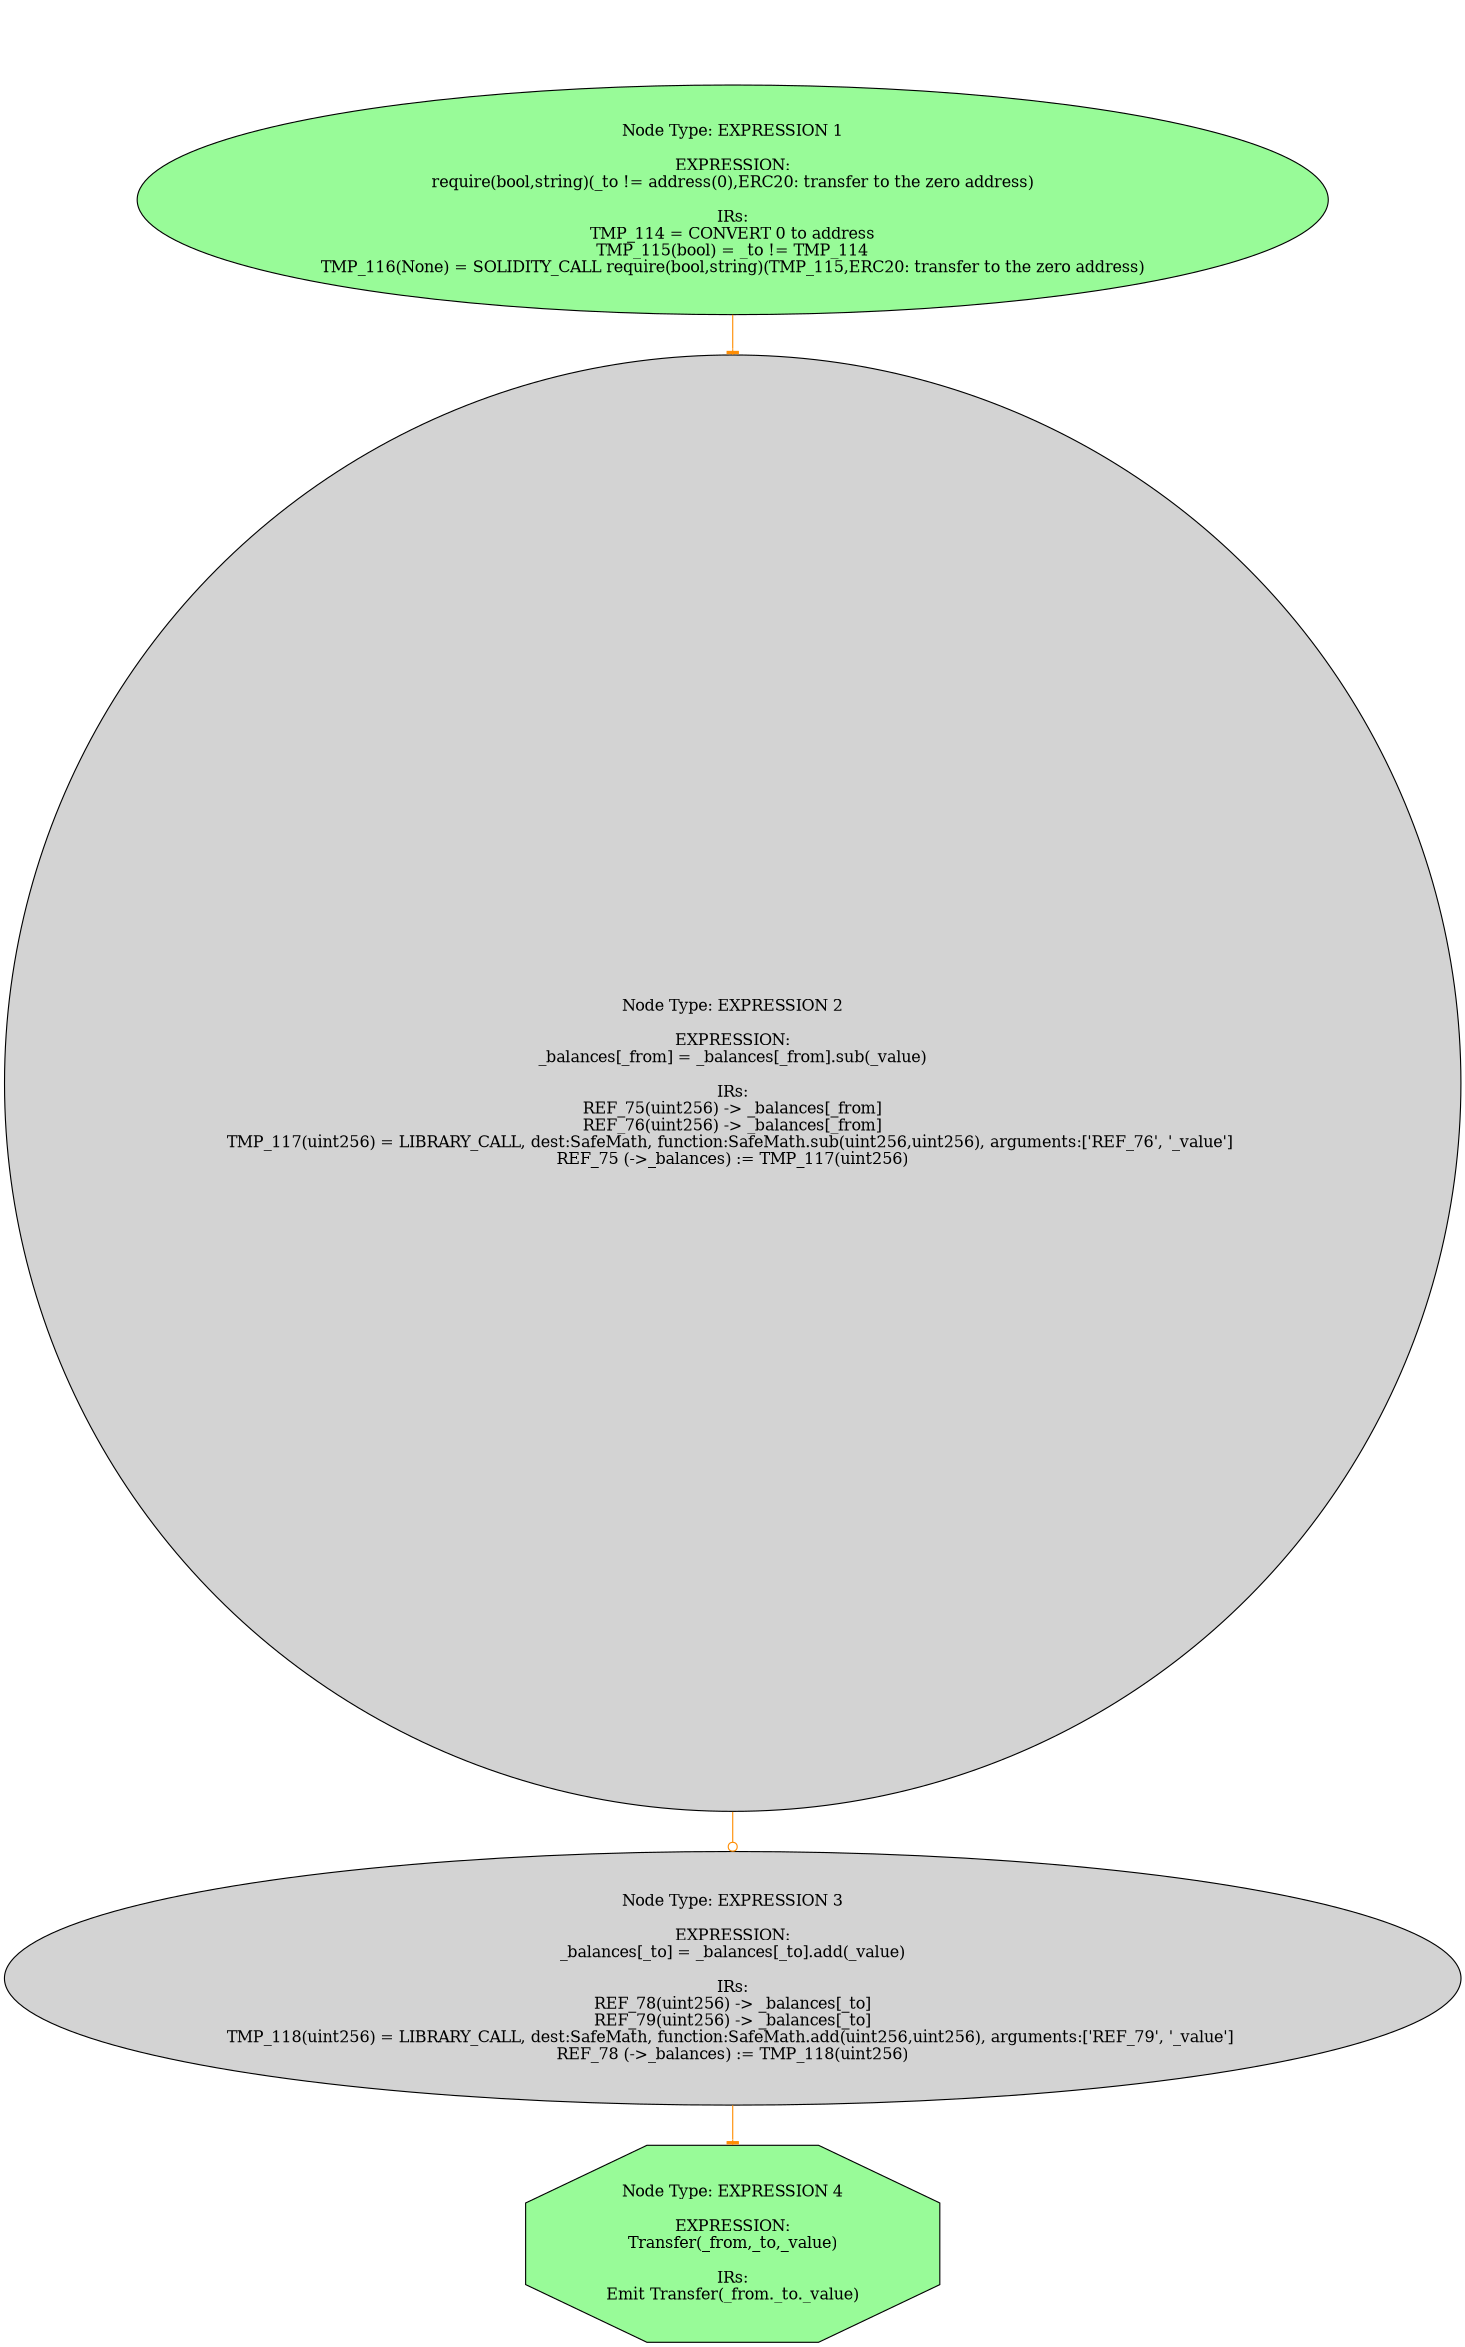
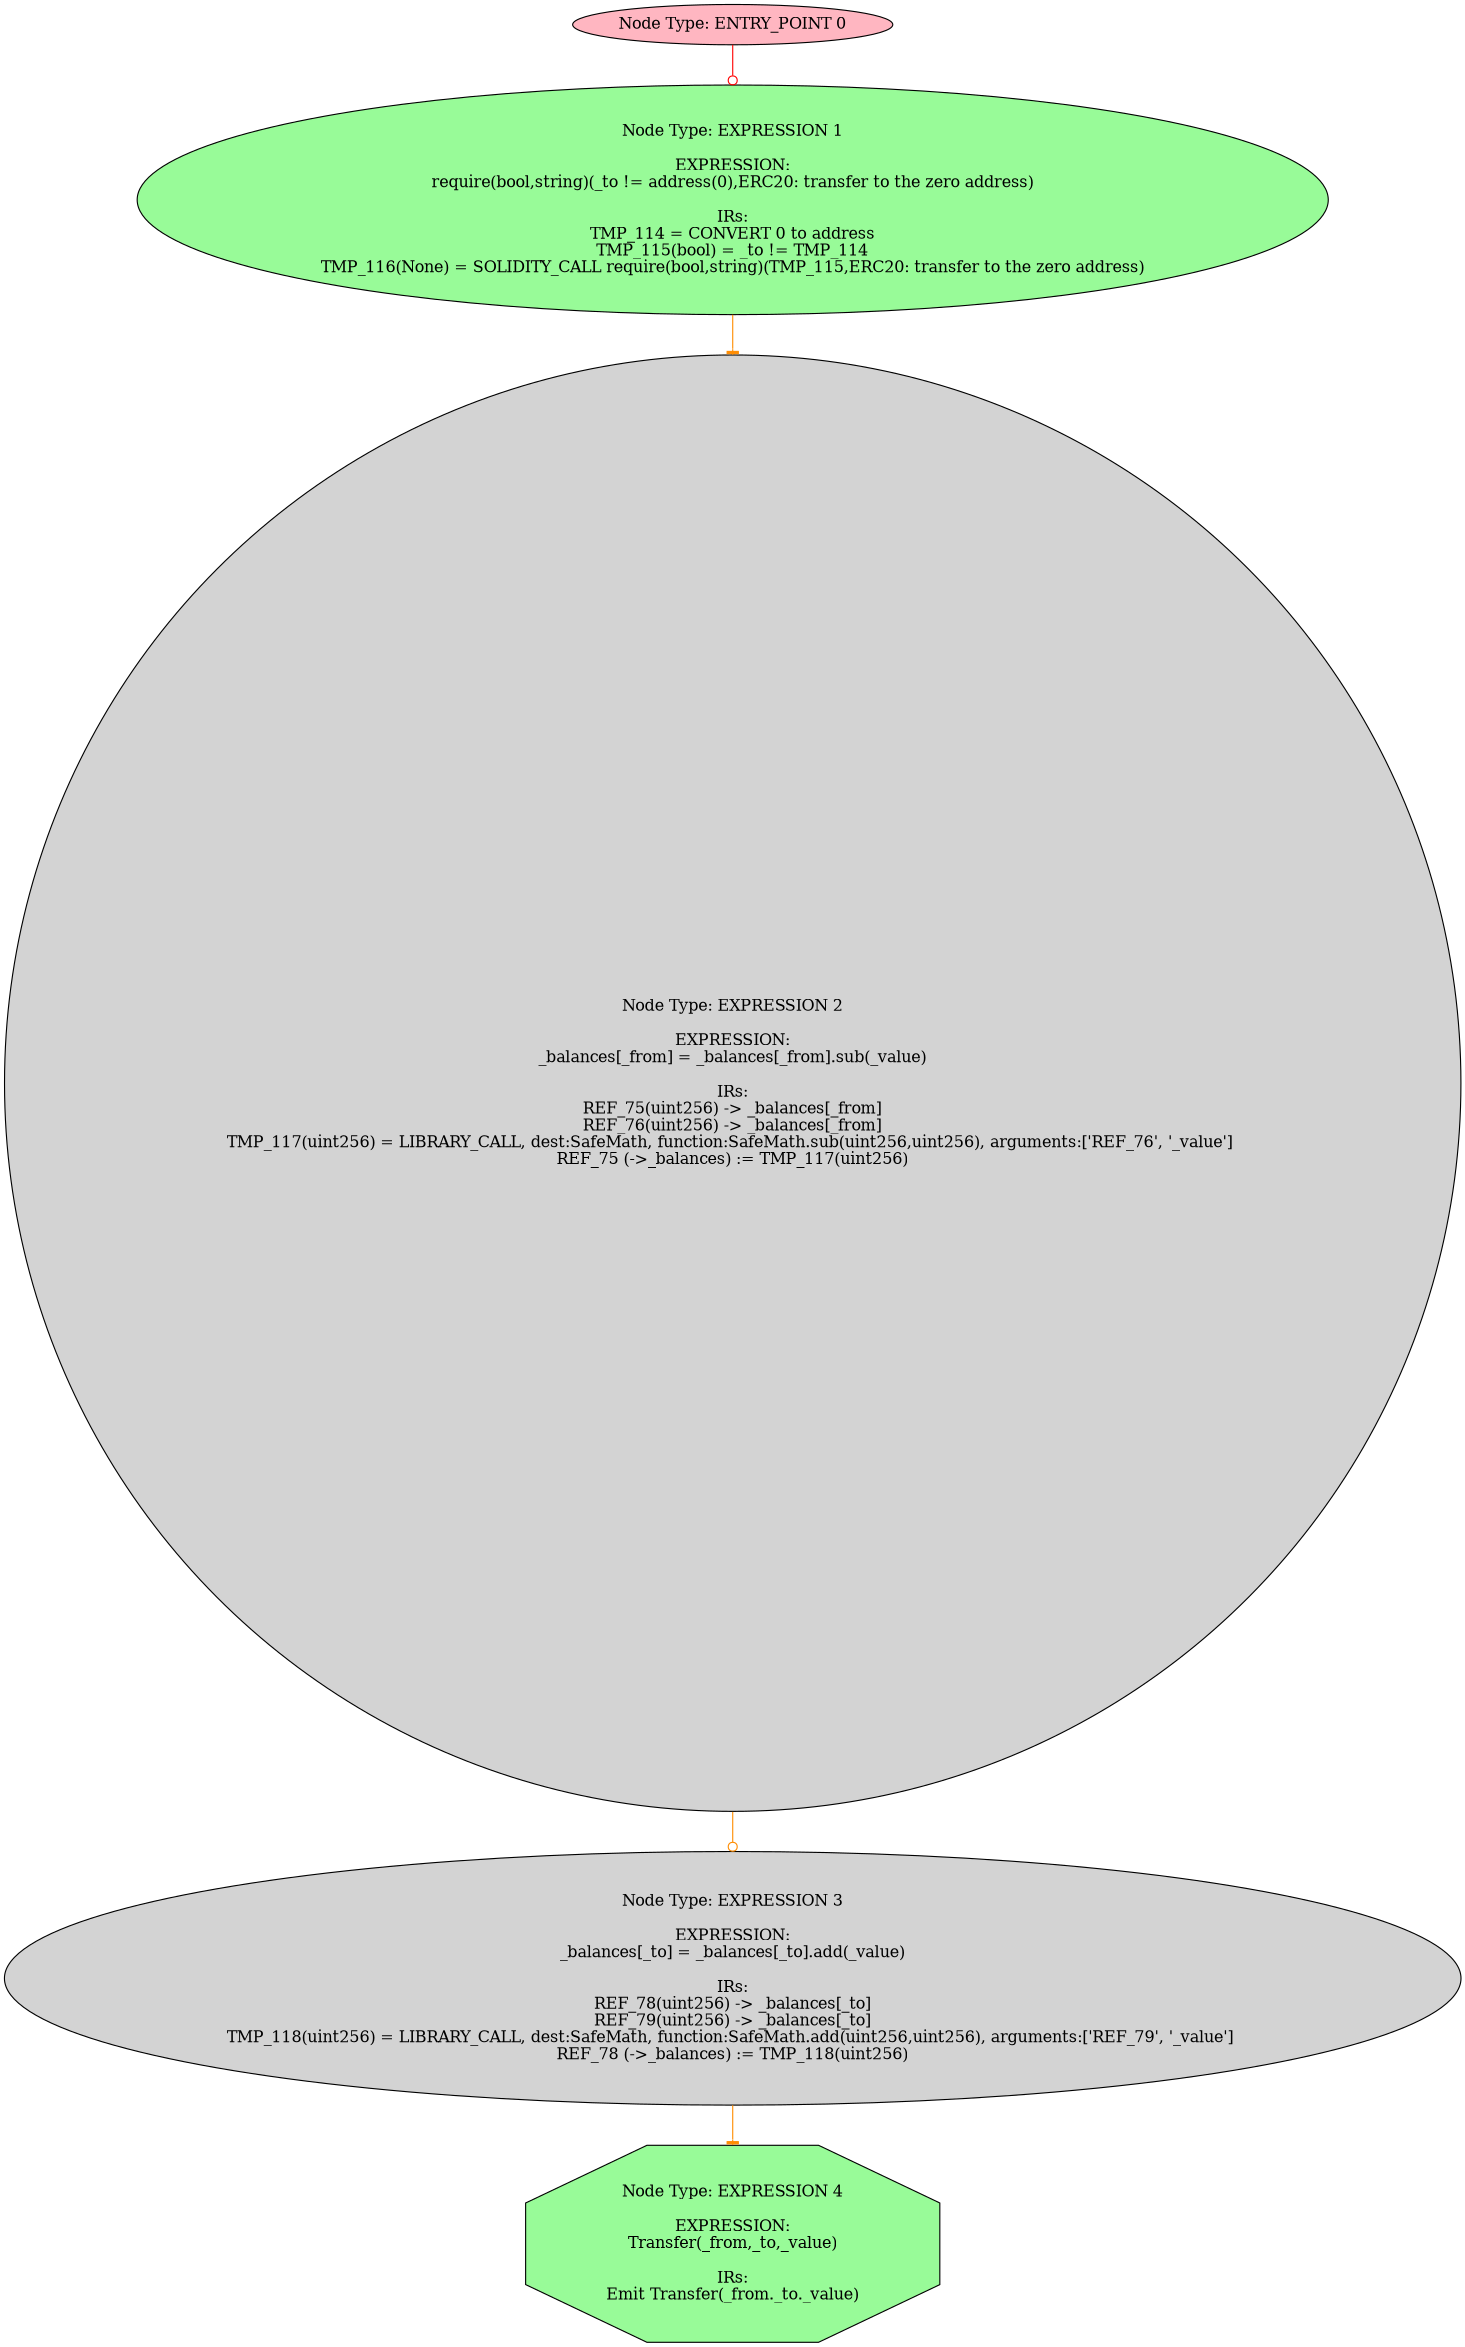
  digraph {
    node [style=filled fillcolor=palegreen shape=ellipse]
    edge [color=darkorange arrowhead=odot]
+   n1 [label="Node Type: ENTRY_POINT 0\n" fillcolor=lightpink]
    n2 [label="Node Type: EXPRESSION 1\n\nEXPRESSION:\nrequire(bool,string)(_to != address(0),ERC20: transfer to the zero address)\n\nIRs:\nTMP_114 = CONVERT 0 to address\nTMP_115(bool) = _to != TMP_114\nTMP_116(None) = SOLIDITY_CALL require(bool,string)(TMP_115,ERC20: transfer to the zero address)"]
    n3 [label="Node Type: EXPRESSION 2\n\nEXPRESSION:\n_balances[_from] = _balances[_from].sub(_value)\n\nIRs:\nREF_75(uint256) -> _balances[_from]\nREF_76(uint256) -> _balances[_from]\nTMP_117(uint256) = LIBRARY_CALL, dest:SafeMath, function:SafeMath.sub(uint256,uint256), arguments:['REF_76', '_value'] \nREF_75 (->_balances) := TMP_117(uint256)" fillcolor=lightgrey shape=circle]
    n4 [label="Node Type: EXPRESSION 3\n\nEXPRESSION:\n_balances[_to] = _balances[_to].add(_value)\n\nIRs:\nREF_78(uint256) -> _balances[_to]\nREF_79(uint256) -> _balances[_to]\nTMP_118(uint256) = LIBRARY_CALL, dest:SafeMath, function:SafeMath.add(uint256,uint256), arguments:['REF_79', '_value'] \nREF_78 (->_balances) := TMP_118(uint256)" fillcolor=lightgrey]
    n5 [label="Node Type: EXPRESSION 4\n\nEXPRESSION:\nTransfer(_from,_to,_value)\n\nIRs:\nEmit Transfer(_from._to._value)" shape=octagon]
+   n1 -> n2 [color=red]
    n2 -> n3 [arrowhead=tee]
    n3 -> n4
    n4 -> n5 [arrowhead=tee]
  }
